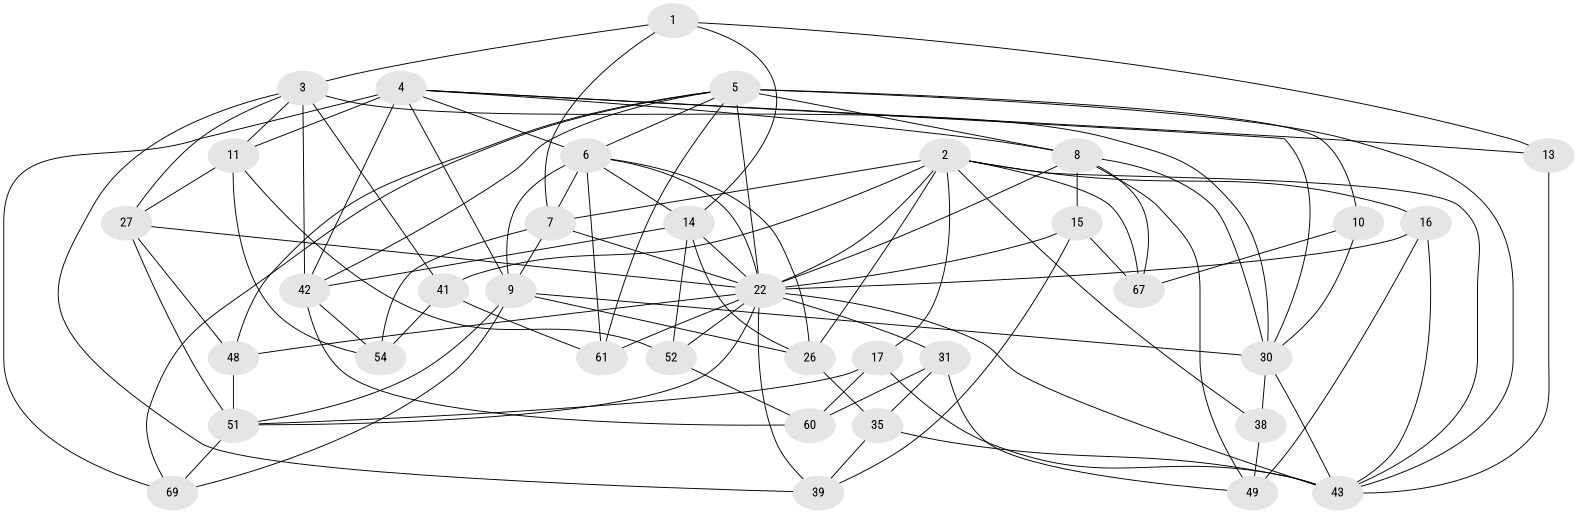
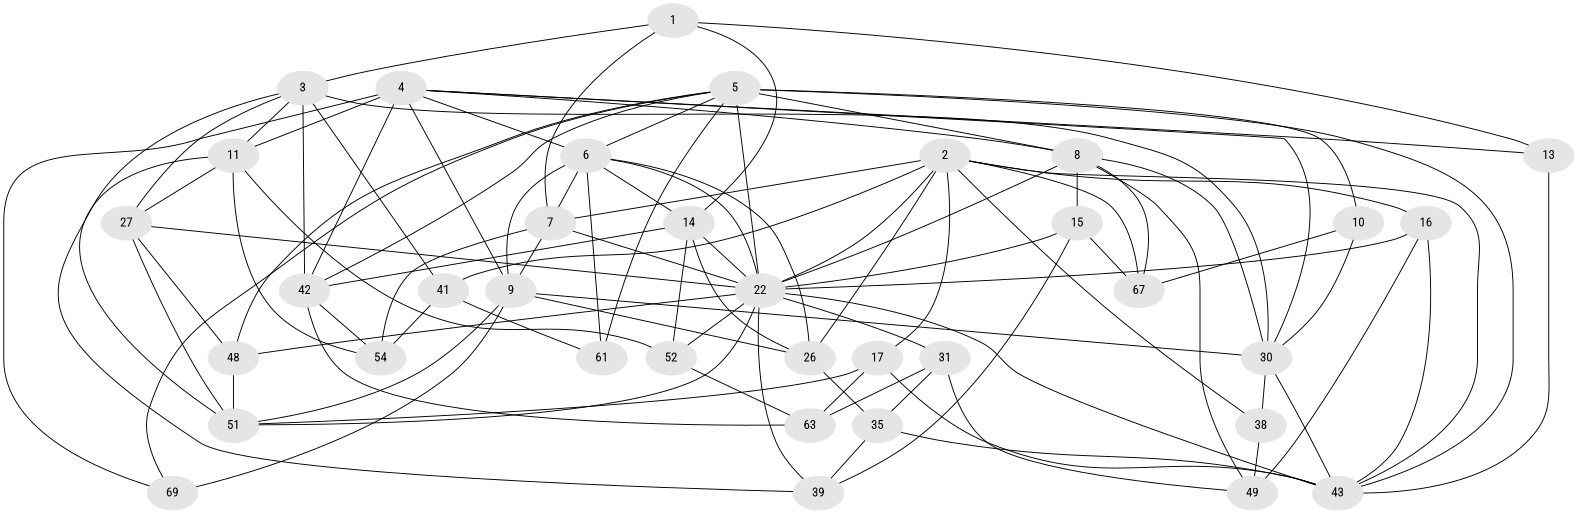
  graph {
    fontname="Roboto Condensed"
    node [color=gray90 fontname="Roboto Condensed" style=filled]
    edge [fontname="Roboto Condensed"]
    1 [super="+66"]
    3 [super="+19+12"]
    7 [super="+37"]
    13
    14 [super="+21"]
    41
    11 [super="+56"]
    27
    30 [super="+47+33"]
    39
    42 [super="+55"]
    22 [super="+36+28+24"]
    9 [super="+20"]
    54
    43 [super="+63+72"]
    26 [super="+57"]
    52
    2 [super="+62+40+45"]
    16
    17
    38
    67
    49
    51 [super="+53"]
-   60
+   60 [label=63]
    48
    61 [super="+65"]
    31
    35
    4 [super="+18"]
    6 [super="+68+25"]
    8 [super="+34+29"]
    69
    15
    5 [super="+23+46"]
    10
    1 -- 3 [weight=2]
    1 -- 7
    1 -- 13 [weight=2]
    1 -- 14
    3 -- 41
    3 -- 11
    3 -- 27
    3 -- 30
    3 -- 39
    3 -- 42
    7 -- 22
    7 -- 9
    7 -- 54
    13 -- 43
    14 -- 42
    14 -- 22
    14 -- 26
    14 -- 52
    41 -- 54
    41 -- 61
    11 -- 27
    11 -- 54
    11 -- 52
    27 -- 22
    27 -- 51
    27 -- 48
    30 -- 43
    30 -- 38 [weight=2]
    42 -- 54
    42 -- 60
    22 -- 39
    22 -- 43
    22 -- 52
    22 -- 51
    22 -- 48
-   22 -- 61
    22 -- 31
    9 -- 30
    9 -- 26
    9 -- 51
    9 -- 69
    26 -- 35
    52 -- 60
    2 -- 7
    2 -- 41
    2 -- 22 [weight=2]
    2 -- 43
    2 -- 26
    2 -- 16
    2 -- 17
    2 -- 38
    2 -- 67
    16 -- 22
    16 -- 43
    16 -- 49
    17 -- 43
    17 -- 51
    17 -- 60
    38 -- 49
-   51 -- 69
+   51 -- 11
    48 -- 51
    31 -- 49
    31 -- 60
    31 -- 35
    35 -- 39
    35 -- 43
    4 -- 13
    4 -- 11
    4 -- 30
    4 -- 42
    4 -- 9
    4 -- 6
    4 -- 8
    4 -- 69
    6 -- 7
    6 -- 14
    6 -- 22
    6 -- 9 [weight=2]
    6 -- 26
    6 -- 61 [weight=2]
    8 -- 30
    8 -- 22
    8 -- 67
    8 -- 49
    8 -- 15
    15 -- 39
    15 -- 22
    15 -- 67
    5 -- 42
    5 -- 22 [weight=2]
    5 -- 43
    5 -- 48
    5 -- 61
    5 -- 6
    5 -- 8
    5 -- 69
    5 -- 10
    10 -- 30
    10 -- 67
  }
